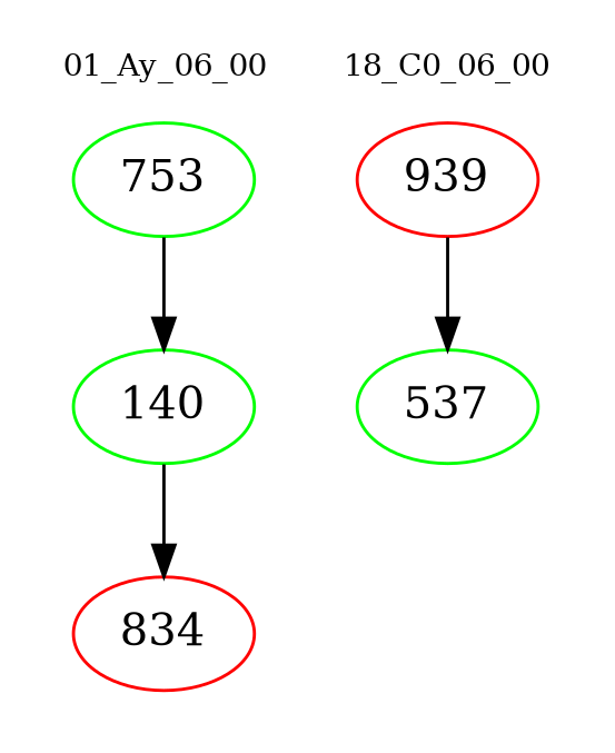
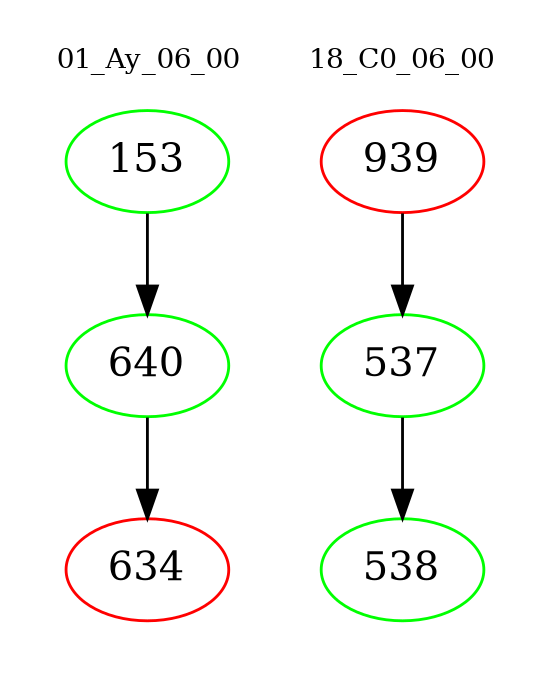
  digraph {
    node [color=green]
    edge [color=black]
-   n1 [label=140]
-   n2 [label=753]
-   n3 [color=red label=834]
+   n1 [label=640]
+   n2 [label=153]
+   n3 [color=red label=634]
    n4 [label=537]
+   n5 [label=538]
    n6 [color=red label=939]
    subgraph cluster_1 {
      color=white
      fontsize=10
      label="01_Ay_06_00"
      n1
      n2
      n3
    }
    subgraph cluster_2 {
      color=white
      fontsize=10
      label="18_C0_06_00"
      n4
+     n5
      n6
    }
    n1 -> n3
    n2 -> n1
+   n4 -> n5
    n6 -> n4
  }
